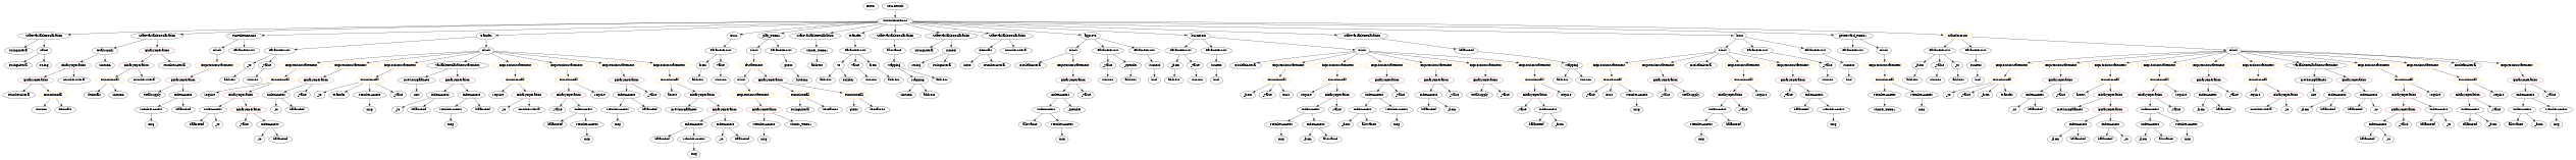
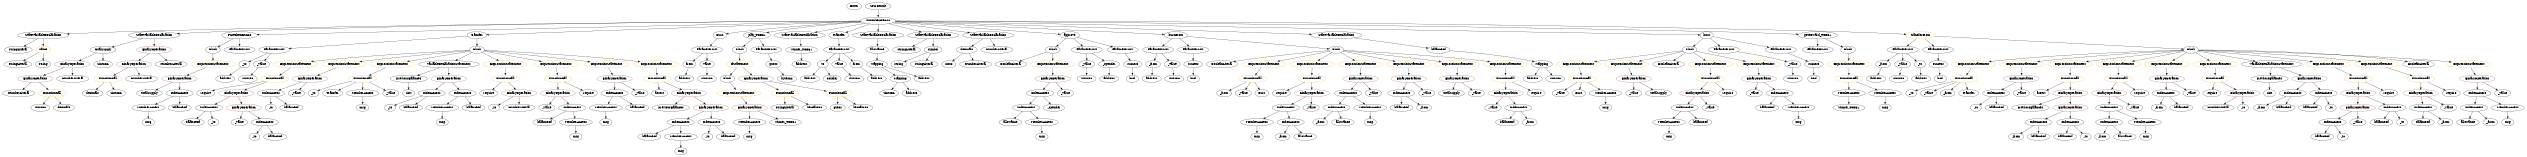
  strict digraph {
    node [color=black]
    Enter [height=0.5 width=0.83628 color=""]
    n2 [height=0.5 label=uint256 width=1.0442]
    n3 [height=0.5 label=IndexAccess width=1.6402]
    n4 [height=0.5 label=_from width=0.93331]
    n5 [height=0.5 label=balanceOf width=1.3491]
    n6 [height=0.5 label=ParameterList width=1.7095]
    n7 [height=0.5 label=ParameterList width=1.7095]
    n8 [height=0.5 label=_from width=0.93331]
    n9 [height=0.5 label=_value width=0.96103]
    n10 [height=0.5 label=_to width=0.75]
    n11 [height=0.5 label=address width=1.0996]
    n12 [height=0.5 label=uint256 width=1.0442]
    n13 [height=0.5 label=address width=1.0996]
    n14 [height=0.5 label=IndexAccess width=1.6402]
    n15 [height=0.5 label=balanceOf width=1.3491]
    n16 [height=0.5 label=_from width=0.93331]
    n17 [height=0.5 label=to width=0.75]
    n18 [height=0.5 label=address width=1.0996]
    n19 [height=0.5 label=solidity width=1.0442]
    n20 [height=0.5 label=IndexAccess width=1.6402]
    n21 [height=0.5 label=_from width=0.93331]
    n22 [height=0.5 label=balanceOf width=1.3491]
    n23 [height=0.5 label=_to width=0.75]
    n24 [height=0.5 label=balanceOf width=1.3491]
    n25 [height=0.5 label=IndexAccess width=1.6402]
    n26 [height=0.5 label=_to width=0.75]
    n27 [height=0.5 label=balanceOf width=1.3491]
    n28 [color=brown height=0.5 label=BinaryOperation width=1.9867]
    n29 [height=0.5 label=IndexAccess width=1.6402]
    n30 [height=0.5 label=_value width=0.96103]
    n31 [height=0.5 label=IndexAccess width=1.6402]
    n32 [height=0.5 label=MemberAccess width=1.9174]
    n33 [height=0.5 label=_from width=0.93331]
    n34 [height=0.5 label=allowance width=1.3076]
    n35 [height=0.5 label=msg width=0.75]
    n36 [color=brown height=0.5 label=BinaryOperation width=1.9867]
    n37 [height=0.5 label=IndexAccess width=1.6402]
    n38 [height=0.5 label=_value width=0.96103]
    n39 [height=0.5 label=MemberAccess width=1.9174]
    n40 [height=0.5 label=balanceOf width=1.3491]
    n41 [height=0.5 label=msg width=0.75]
    n42 [color=orange height=0.5 label=ExpressionStatement width=2.458]
    n43 [color=orange height=0.5 label=FunctionCall width=1.6125]
    n44 [height=0.5 label=_value width=0.96103]
    n45 [height=0.5 label=_from width=0.93331]
    n46 [height=0.5 label=Transfer width=1.1689]
    n47 [height=0.5 label=string width=0.864]
    n48 [height=0.5 label=StateVariableDeclaration width=2.8184]
    n49 [height=0.5 label=stringLiteral width=1.5016]
-   n50 [height=0.5 label=name width=0.83628]
+   n50 [color=orange height=0.5 label=name width=0.83628]
    n51 [height=0.5 label=stringLiteral width=1.5016]
    n52 [height=0.5 label=string width=0.864]
    n53 [color=orange height=0.5 label=ExpressionStatement width=2.458]
    n54 [color=brown height=0.5 label=BinaryOperation width=1.9867]
    n55 [height=0.5 label=_value width=0.96103]
    n56 [height=0.5 label=balanceOf width=1.3491]
    n57 [height=0.5 label=require width=1.0026]
    n58 [height=0.5 label=from width=0.7947]
    n59 [height=0.5 label=address width=1.0996]
    n60 [height=0.5 label=_value width=0.96103]
    n61 [height=0.5 label=_value width=0.96103]
    n62 [height=0.5 label=msg width=0.75]
    n63 [height=0.5 label=IndexAccess width=1.6402]
    n64 [height=0.5 label=allowance width=1.3076]
    n65 [height=0.5 label=MemberAccess width=1.9174]
    n66 [height=0.5 label=msg width=0.75]
    n67 [color=brown height=0.5 label=BinaryOperation width=1.9867]
    n68 [height=0.5 label=MemberAccess width=1.9174]
    n69 [height=0.5 label=winner_TOD31 width=1.9036]
    n70 [height=0.5 label=msg width=0.75]
    n71 [height=0.5 label=address width=1.0996]
    n72 [height=0.5 label=IndexAccess width=1.6402]
    n73 [height=0.5 label=_to width=0.75]
    n74 [height=0.5 label=balanceOf width=1.3491]
    n75 [height=0.5 label=address width=1.0996]
    n76 [height=0.5 label=_to width=0.75]
    n77 [color=brown height=0.5 label=BinaryOperation width=1.9867]
    n78 [height=0.5 label=_value width=0.96103]
    n79 [height=0.5 label=IndexAccess width=1.6402]
    n80 [height=0.5 label=balanceOf width=1.3491]
    n81 [height=0.5 label=MemberAccess width=1.9174]
    n82 [height=0.5 label=msg width=0.75]
    n83 [height=0.5 label=BooleanLiteral width=1.7788]
    n84 [height=0.5 label=_value width=0.96103]
    n85 [height=0.5 label=uint256 width=1.0442]
    n86 [height=0.5 label=Burn width=0.7947]
    n87 [color=orange height=0.5 label=ExpressionStatement width=2.458]
    n88 [color=orange height=0.5 label=FunctionCall width=1.6125]
    n89 [height=0.5 label=MemberAccess width=1.9174]
    n90 [height=0.5 label=msg width=0.75]
    n91 [height=0.5 label=totalSupply width=1.4739]
    n92 [height=0.5 label=StateVariableDeclaration width=2.8184]
    n93 [height=0.5 label=totalSupply width=1.4739]
    n94 [color=brown height=0.5 label=BinaryOperation width=1.9867]
    n95 [color=brown height=0.5 label=BinaryOperation width=1.9867]
    n96 [height=0.5 label=uint256 width=1.0442]
    n97 [color=brown height=0.5 label=BinaryOperation width=1.9867]
    n98 [height=0.5 label=NumberLiteral width=1.765]
    n99 [color=brown height=0.5 label=BinaryOperation width=1.9867]
    n100 [height=0.5 label=NumberLiteral width=1.765]
    n101 [color=orange height=0.5 label=FunctionCall width=1.6125]
    n102 [height=0.5 label=NumberLiteral width=1.765]
    n103 [height=0.5 label=guess width=0.87786]
    n104 [height=0.5 label=balanceOf width=1.3491]
    n105 [height=0.5 label=stringLiteral width=1.5016]
    n106 [height=0.5 label=IndexAccess width=1.6402]
    n107 [height=0.5 label=balanceOf width=1.3491]
    n108 [height=0.5 label=_to width=0.75]
    n109 [height=0.5 label=_value width=0.96103]
    n110 [height=0.5 label=_to width=0.75]
    n111 [height=0.5 label=bytes32 width=1.0996]
    n112 [color=orange height=0.5 label=ExpressionStatement width=2.458]
    n113 [color=orange height=0.5 label=FunctionCall width=1.6125]
    n114 [height=0.5 label=_from width=0.93331]
    n115 [height=0.5 label=_value width=0.96103]
    n116 [height=0.5 label=Burn width=0.7947]
    n117 [color=orange height=0.5 label=ExpressionStatement width=2.458]
    n118 [color=brown height=0.5 label=BinaryOperation width=1.9867]
    n119 [height=0.5 label=_value width=0.96103]
    n120 [height=0.5 label=totalSupply width=1.4739]
    n121 [color=brown height=0.5 label=BinaryOperation width=1.9867]
    n122 [height=0.5 label=totalSupply width=1.4739]
    n123 [height=0.5 label=_value width=0.96103]
    n124 [color=brown height=0.5 label=BinaryOperation width=1.9867]
    n125 [height=0.5 label=IndexAccess width=1.6402]
    n126 [height=0.5 label=_value width=0.96103]
    n127 [height=0.5 label=IndexAccess width=1.6402]
    n128 [height=0.5 label=MemberAccess width=1.9174]
    n129 [height=0.5 label=allowance width=1.3076]
    n130 [height=0.5 label=_from width=0.93331]
    n131 [height=0.5 label=msg width=0.75]
    n132 [height=0.5 label=_value width=0.96103]
    n133 [height=0.5 label=Block width=0.90558]
    n134 [height=0.5 label=BooleanLiteral width=1.7788]
    n135 [color=orange height=0.5 label=ExpressionStatement width=2.458]
    n136 [color=orange height=0.5 label=ExpressionStatement width=2.458]
    n137 [color=orange height=0.5 label=FunctionCall width=1.6125]
    n138 [color=brown height=0.5 label=BinaryOperation width=1.9867]
    n139 [height=0.5 label=require width=1.0026]
    n140 [height=0.5 label=IndexAccess width=1.6402]
    n141 [height=0.5 label=address width=1.0996]
    n142 [color=orange height=0.5 label=FunctionCall width=1.6125]
    n143 [height=0.5 label=stringLiteral width=1.5016]
    n144 [height=0.5 label=keccak256 width=1.3907]
    n145 [height=0.5 label=MemberAccess width=1.9174]
    n146 [height=0.5 label=msg width=0.75]
    n147 [height=0.5 label=previousBalances width=2.0976]
    n148 [height=0.5 label=uint256 width=1.0442]
    n149 [height=0.5 label=_from width=0.93331]
    n150 [color=orange height=0.5 label=ExpressionStatement width=2.458]
    n151 [color=orange height=0.5 label=FunctionCall width=1.6125]
    n152 [color=brown height=0.5 label=BinaryOperation width=1.9867]
    n153 [height=0.5 label=IndexAccess width=1.6402]
    n154 [height=0.5 label=_value width=0.96103]
    n155 [color=orange height=0.5 label=FunctionCall width=1.6125]
    n156 [color=brown height=0.5 label=BinaryOperation width=1.9867]
    n157 [height=0.5 label=require width=1.0026]
    n158 [height=0.5 label=IndexAccess width=1.6402]
    n159 [height=0.5 label=_value width=0.96103]
    n160 [height=0.5 label=balanceOf width=1.3491]
    n161 [height=0.5 label=_from width=0.93331]
    n162 [color=orange height=0.5 label=FunctionCall width=1.6125]
    n163 [height=0.5 label=require width=1.0026]
    n164 [height=0.5 label=Transfer width=1.1689]
    n165 [height=0.5 label=_to width=0.75]
    n166 [height=0.5 label=NumberLiteral width=1.765]
    n167 [color=orange height=0.5 label=FunctionCall width=1.6125]
    n168 [height=0.5 label=uint256 width=1.0442]
    n169 [height=0.5 label=decimals width=1.1967]
    n170 [height=0.5 label=_to width=0.75]
    n171 [height=0.5 label=require width=1.0026]
    n172 [color=orange height=0.5 label=ExpressionStatement width=2.458]
    n173 [color=orange height=0.5 label=FunctionCall width=1.6125]
    n174 [height=0.5 label=assert width=0.89172]
    n175 [color=brown height=0.5 label=BinaryOperation width=1.9867]
    n176 [height=0.5 label=previousBalances width=2.0976]
    n177 [color=brown height=0.5 label=BinaryOperation width=1.9867]
    n178 [height=0.5 label=MemberAccess width=1.9174]
    n179 [height=0.5 label=_value width=0.96103]
    n180 [color=brown height=0.5 label=BinaryOperation width=1.9867]
    n181 [height=0.5 label=NumberLiteral width=1.765]
    n182 [height=0.5 label=_to width=0.75]
    n183 [height=0.5 label=balanceOf width=1.3491]
    n184 [color=orange height=0.5 label=ExpressionStatement width=2.458]
    n185 [height=0.5 label=IndexAccess width=1.6402]
    n186 [height=0.5 label=MemberAccess width=1.9174]
    n187 [height=0.5 label=balanceOf width=1.3491]
    n188 [height=0.5 label=msg width=0.75]
    n189 [height=0.5 label=balanceOf width=1.3491]
    n190 [height=0.5 label=MemberAccess width=1.9174]
    n191 [height=0.5 label=msg width=0.75]
    n192 [height=0.5 label=IndexAccess width=1.6402]
    n193 [height=0.5 label=balanceOf width=1.3491]
    n194 [color=orange height=0.5 label=ExpressionStatement width=2.458]
    n195 [color=brown height=0.5 label=BinaryOperation width=1.9867]
    n196 [height=0.5 label=_value width=0.96103]
    n197 [color=orange height=0.5 label=ExpressionStatement width=2.458]
    n198 [color=orange height=0.5 label=FunctionCall width=1.6125]
    n199 [height=0.5 label=require width=1.0026]
    n200 [color=brown height=0.5 label=BinaryOperation width=1.9867]
    n201 [height=0.5 label=IndexAccess width=1.6402]
    n202 [color=brown height=0.5 label=BinaryOperation width=1.9867]
    n203 [color=orange height=0.5 label=ExpressionStatement width=2.458]
    n204 [color=brown height=0.5 label=BinaryOperation width=1.9867]
    n205 [height=0.5 label=_value width=0.96103]
    n206 [color=orange height=0.5 label=ExpressionStatement width=2.458]
    n207 [color=orange height=0.5 label=FunctionCall width=1.6125]
    n208 [height=0.5 label=_value width=0.96103]
    n209 [height=0.5 label=MemberAccess width=1.9174]
    n210 [height=0.5 label=msg width=0.75]
    n211 [height=0.5 label=uint256 width=1.0442]
    n212 [color=orange height=0.5 label=FunctionCall width=1.6125]
    n213 [height=0.5 label=assert width=0.89172]
    n214 [color=brown height=0.5 label=BinaryOperation width=1.9867]
    n215 [color=brown height=0.5 label=BinaryOperation width=1.9867]
    n216 [height=0.5 label=IndexAccess width=1.6402]
    n217 [height=0.5 label=IndexAccess width=1.6402]
    n218 [height=0.5 label=value width=0.82242]
    n219 [height=0.5 label=uint256 width=1.0442]
    n220 [height=0.5 label=Block width=0.90558]
    n221 [color=orange height=0.5 label=IfStatement width=1.4739]
    n222 [height=0.5 label=Block width=0.90558]
    n223 [color=brown height=0.5 label=BinaryOperation width=1.9867]
    n224 [color=orange height=0.5 label=ExpressionStatement width=2.458]
    n225 [color=orange height=0.5 label=FunctionCall width=1.6125]
    n226 [height=0.5 label=VariableDeclarationStatement width=3.3174]
    n227 [height=0.5 label=previousBalances width=2.0976]
    n228 [color=brown height=0.5 label=BinaryOperation width=1.9867]
    n229 [height=0.5 label=uint width=0.75]
    n230 [height=0.5 label=IndexAccess width=1.6402]
    n231 [height=0.5 label=IndexAccess width=1.6402]
    n232 [height=0.5 label=_to width=0.75]
    n233 [height=0.5 label=balanceOf width=1.3491]
    n234 [height=0.5 label=balanceOf width=1.3491]
    n235 [color=orange height=0.5 label=FunctionCall width=1.6125]
    n236 [height=0.5 label=require width=1.0026]
    n237 [color=brown height=0.5 label=BinaryOperation width=1.9867]
    n238 [height=0.5 label=NumberLiteral width=1.765]
    n239 [color=brown height=0.5 label=BinaryOperation width=1.9867]
    n240 [height=0.5 label=IndexAccess width=1.6402]
    n241 [height=0.5 label=_value width=0.96103]
    n242 [height=0.5 label=_spender width=1.2521]
    n243 [height=0.5 label=_to width=0.75]
    n244 [height=0.5 label=_value width=0.96103]
    n245 [height=0.5 label=IndexAccess width=1.6402]
    n246 [height=0.5 label=bool width=0.76697]
    n247 [height=0.5 label=TunTokenERC20 width=2.1392]
    n248 [height=0.5 label=Block width=0.90558]
    n249 [height=0.5 label=ParameterList width=1.7095]
    n250 [color=orange height=0.5 label=ExpressionStatement width=2.458]
    n251 [color=brown height=0.5 label=BinaryOperation width=1.9867]
    n252 [height=0.5 label=ParameterList width=1.7095]
    n253 [height=0.5 label=success width=1.1135]
    n254 [height=0.5 label=ParameterList width=1.7095]
    n255 [height=0.5 label=_to width=0.75]
    n256 [height=0.5 label=_value width=0.96103]
    n257 [height=0.5 label=address width=1.0996]
    n258 [height=0.5 label=uint256 width=1.0442]
    n259 [height=0.5 label=bool width=0.76697]
    n260 [height=0.5 label=ParameterList width=1.7095]
    n261 [height=0.5 label=from width=0.7947]
    n262 [height=0.5 label=address width=1.0996]
    n263 [height=0.5 label=balanceOf width=1.3491]
    n264 [height=0.5 label=keccak256 width=1.3907]
    n265 [height=0.5 label=transfer width=1.0719]
    n266 [height=0.5 label=Block width=0.90558]
    n267 [color=orange height=0.5 label=ExpressionStatement width=2.458]
    n268 [color=orange height=0.5 label=ExpressionStatement width=2.458]
    n269 [color=orange height=0.5 label=ExpressionStatement width=2.458]
    n270 [color=orange height=0.5 label=ExpressionStatement width=2.458]
    n271 [color=orange height=0.5 label=FunctionCall width=1.6125]
    n272 [color=brown height=0.5 label=BinaryOperation width=1.9867]
    n273 [height=0.5 label=Burn width=0.7947]
    n274 [height=0.5 label=ParameterList width=1.7095]
    n275 [height=0.5 label=value width=0.82242]
    n276 [height=0.5 label=uint256 width=1.0442]
    n277 [color=orange height=0.5 label=ExpressionStatement width=2.458]
    n278 [color=orange height=0.5 label=FunctionCall width=1.6125]
    n279 [height=0.5 label=Block width=0.90558]
    n280 [color=orange height=0.5 label=ExpressionStatement width=2.458]
    n281 [color=orange height=0.5 label=FunctionCall width=1.6125]
    n282 [height=0.5 label=MemberAccess width=1.9174]
    n283 [height=0.5 label=MemberAccess width=1.9174]
    n284 [height=0.5 label=balanceOf width=1.3491]
    n285 [height=0.5 label=success width=1.1135]
    n286 [height=0.5 label=balanceOf width=1.3491]
    n287 [height=0.5 label=MemberAccess width=1.9174]
    n288 [height=0.5 label=msg width=0.75]
    n289 [height=0.5 label=Mapping width=1.2105]
    n290 [height=0.5 label=uint256 width=1.0442]
    n291 [color=brown height=0.5 label=BinaryOperation width=1.9867]
    n292 [height=0.5 label=IndexAccess width=1.6402]
    n293 [height=0.5 label=_from width=0.93331]
    n294 [height=0.5 label=IndexAccess width=1.6402]
    n295 [height=0.5 label=require width=1.0026]
    n296 [height=0.5 label=IndexAccess width=1.6402]
    n297 [height=0.5 label=_to width=0.75]
    n298 [height=0.5 label=ParameterList width=1.7095]
    n299 [height=0.5 label=_from width=0.93331]
    n300 [height=0.5 label=_value width=0.96103]
    n301 [height=0.5 label=success width=1.1135]
    n302 [height=0.5 label=bool width=0.76697]
    n303 [height=0.5 label=play_TOD31 width=1.6541]
    n304 [height=0.5 label=ParameterList width=1.7095]
    n305 [height=0.5 label=guess width=0.87786]
    n306 [height=0.5 label=_value width=0.96103]
    n307 [color=orange height=0.5 label=ExpressionStatement width=2.458]
    n308 [color=brown height=0.5 label=BinaryOperation width=1.9867]
    n309 [height=0.5 label=IndexAccess width=1.6402]
    n310 [height=0.5 label=_value width=0.96103]
    n311 [height=0.5 label=IndexAccess width=1.6402]
    n312 [height=0.5 label=MemberAccess width=1.9174]
    n313 [height=0.5 label=MemberAccess width=1.9174]
    n314 [height=0.5 label=msg width=0.75]
    n315 [color=orange height=0.5 label=FunctionCall width=1.6125]
    n316 [color=brown height=0.5 label=BinaryOperation width=1.9867]
    n317 [height=0.5 label=require width=1.0026]
    n318 [color=brown height=0.5 label=BinaryOperation width=1.9867]
    n319 [height=0.5 label=IndexAccess width=1.6402]
    n320 [height=0.5 label=_to width=0.75]
    n321 [height=0.5 label=decimals width=1.1967]
    n322 [height=0.5 label=uint256 width=1.0442]
    n323 [height=0.5 label=StateVariableDeclaration width=2.8184]
    n324 [height=0.5 label=winner_TOD31 width=1.9036]
    n325 [height=0.5 label=address width=1.0996]
    n326 [color=orange height=0.5 label=ExpressionStatement width=2.458]
    n327 [color=brown height=0.5 label=BinaryOperation width=1.9867]
    n328 [height=0.5 label=IndexAccess width=1.6402]
    n329 [height=0.5 label=_from width=0.93331]
    n330 [height=0.5 label=allowance width=1.3076]
    n331 [height=0.5 label=_value width=0.96103]
    n332 [height=0.5 label=BooleanLiteral width=1.7788]
    n333 [height=0.5 label=_from width=0.93331]
    n334 [height=0.5 label=allowance width=1.3076]
    n335 [height=0.5 label=balanceOf width=1.3491]
    n336 [height=0.5 label=require width=1.0026]
    n337 [height=0.5 label=address width=1.0996]
    n338 [height=0.5 label=winner_TOD31 width=1.9036]
    n339 [height=0.5 label=VariableDeclarationStatement width=3.3174]
    n340 [height=0.5 label=previousBalances width=2.0976]
    n341 [color=brown height=0.5 label=BinaryOperation width=1.9867]
    n342 [height=0.5 label=uint width=0.75]
    n343 [height=0.5 label=IndexAccess width=1.6402]
    n344 [height=0.5 label=msg width=0.75]
    n345 [height=0.5 label=ParameterList width=1.7095]
    n346 [height=0.5 label=balanceOf width=1.3491]
    n347 [height=0.5 label=_spender width=1.2521]
    n348 [height=0.5 label=ParameterList width=1.7095]
    n349 [height=0.5 label=msg width=0.75]
    n350 [height=0.5 label=bool width=0.76697]
    n351 [height=0.5 label=Block width=0.90558]
    n352 [color=orange height=0.5 label=ExpressionStatement width=2.458]
    n353 [height=0.5 label=decimals width=1.1967]
    n354 [height=0.5 label=uint8 width=0.7947]
    n355 [height=0.5 label=NumberLiteral width=1.765]
    n356 [height=0.5 label=Transfer width=1.1689]
    n357 [height=0.5 label=StateVariableDeclaration width=2.8184]
    n358 [height=0.5 label=allowance width=1.3076]
    n359 [height=0.5 label=Mapping width=1.2105]
    n360 [height=0.5 label=Mapping width=1.2105]
    n361 [height=0.5 label=address width=1.0996]
    n362 [color=orange height=0.5 label=FunctionCall width=1.6125]
    n363 [height=0.5 label=Block width=0.90558]
    n364 [color=orange height=0.5 label=ExpressionStatement width=2.458]
    n365 [color=orange height=0.5 label=ExpressionStatement width=2.458]
    n366 [color=orange height=0.5 label=ExpressionStatement width=2.458]
    n367 [height=0.5 label=ParameterList width=1.7095]
    n368 [height=0.5 label=StateVariableDeclaration width=2.8184]
    n369 [height=0.5 label=stringLiteral width=1.5016]
    n370 [height=0.5 label=symbol width=1.0581]
    n371 [height=0.5 label=_to width=0.75]
    n372 [height=0.5 label=balanceOf width=1.3491]
    n373 [height=0.5 label=StateVariableDeclaration width=2.8184]
    n374 [height=0.5 label=NumberLiteral width=1.765]
    n375 [height=0.5 label=success width=1.1135]
    n376 [color=orange height=0.5 label=ExpressionStatement width=2.458]
    n377 [height=0.5 label=Block width=0.90558]
    n378 [height=0.5 label=BooleanLiteral width=1.7788]
    n379 [color=orange height=0.5 label=ExpressionStatement width=2.458]
    n380 [height=0.5 label=approve width=1.1412]
    n381 [height=0.5 label=ParameterList width=1.7095]
    n382 [height=0.5 label=burnFrom width=1.3353]
    n383 [height=0.5 label=ParameterList width=1.7095]
    n384 [height=0.5 label=StateVariableDeclaration width=2.8184]
    n385 [height=0.5 label=SourceUnit width=1.46]
    n386 [height=0.5 label=TunTokenERC20 width=2.1392]
    n387 [height=0.5 label=burn width=0.76697]
    n388 [height=0.5 label=getReward_TOD31 width=2.3333]
    n389 [color=orange height=0.5 label=transferFrom width=1.6402]
    n3 -> n4
    n3 -> n5
    n7 -> n8
    n7 -> n9
    n7 -> n10
    n8 -> n11
    n9 -> n12
    n10 -> n13
    n14 -> n15
    n14 -> n16
    n17 -> n18
    n17 -> n19
    n20 -> n21
    n20 -> n22
    n25 -> n26
    n25 -> n27
    n28 -> n29
    n28 -> n30
    n29 -> n31
    n29 -> n32
    n31 -> n33
    n31 -> n34
    n32 -> n35
    n36 -> n37
    n36 -> n38
    n37 -> n39
    n37 -> n40
    n39 -> n41
    n42 -> n43
    n43 -> n23
    n43 -> n44
    n43 -> n45
    n43 -> n46
    n48 -> n49
    n48 -> n50
    n50 -> n51
    n50 -> n52
    n53 -> n54
    n54 -> n25
    n54 -> n55
    n58 -> n59
    n63 -> n64
    n63 -> n65
    n65 -> n66
    n67 -> n68
    n67 -> n69
    n68 -> n70
    n72 -> n73
    n72 -> n74
    n77 -> n78
    n77 -> n79
    n79 -> n80
    n79 -> n81
    n81 -> n82
    n84 -> n85
    n87 -> n88
    n88 -> n60
    n88 -> n86
    n88 -> n89
    n89 -> n90
    n92 -> n93
    n92 -> n94
    n93 -> n95
    n93 -> n96
    n94 -> n97
    n94 -> n98
    n95 -> n99
    n95 -> n100
    n97 -> n101
    n97 -> n102
    n99 -> n166
    n99 -> n167
    n101 -> n321
    n101 -> n322
    n106 -> n107
    n106 -> n108
    n112 -> n113
    n113 -> n114
    n113 -> n115
    n113 -> n116
    n117 -> n118
    n118 -> n119
    n118 -> n120
    n121 -> n122
    n121 -> n123
    n124 -> n125
    n124 -> n126
    n125 -> n127
    n125 -> n128
    n127 -> n129
    n127 -> n130
    n128 -> n131
    n133 -> n87
    n133 -> n117
    n133 -> n134
    n133 -> n135
    n133 -> n136
    n135 -> n137
    n136 -> n138
    n137 -> n36
    n137 -> n139
    n138 -> n61
    n138 -> n140
    n140 -> n189
    n140 -> n190
    n142 -> n143
    n142 -> n144
    n145 -> n146
    n150 -> n151
    n151 -> n57
    n151 -> n152
    n152 -> n153
    n152 -> n154
    n153 -> n145
    n153 -> n328
    n155 -> n156
    n155 -> n157
    n156 -> n158
    n156 -> n159
    n158 -> n160
    n158 -> n161
    n162 -> n28
    n162 -> n163
    n167 -> n168
    n167 -> n169
    n172 -> n173
    n173 -> n174
    n173 -> n175
    n175 -> n176
    n175 -> n177
    n177 -> n192
    n177 -> n296
    n178 -> n62
    n180 -> n181
    n180 -> n182
    n184 -> n162
    n185 -> n186
    n185 -> n187
    n186 -> n188
    n190 -> n191
    n192 -> n149
    n192 -> n193
    n194 -> n195
    n195 -> n20
    n195 -> n196
    n197 -> n198
    n198 -> n199
    n198 -> n200
    n200 -> n201
    n200 -> n202
    n201 -> n104
    n201 -> n243
    n202 -> n244
    n202 -> n245
    n203 -> n204
    n204 -> n72
    n204 -> n205
    n206 -> n207
    n207 -> n110
    n207 -> n164
    n207 -> n178
    n207 -> n208
    n209 -> n210
    n212 -> n213
    n212 -> n214
    n214 -> n147
    n214 -> n215
    n215 -> n216
    n215 -> n217
    n216 -> n24
    n216 -> n287
    n217 -> n371
    n217 -> n372
    n218 -> n219
    n220 -> n221
    n221 -> n222
    n221 -> n223
    n222 -> n224
    n223 -> n142
    n223 -> n225
    n224 -> n67
    n225 -> n103
    n225 -> n264
    n226 -> n227
    n226 -> n228
    n227 -> n229
    n228 -> n230
    n228 -> n231
    n230 -> n232
    n230 -> n233
    n231 -> n209
    n231 -> n234
    n235 -> n236
    n235 -> n237
    n237 -> n170
    n237 -> n238
    n239 -> n240
    n239 -> n241
    n240 -> n63
    n240 -> n242
    n245 -> n76
    n245 -> n284
    n247 -> n248
    n247 -> n249
    n248 -> n250
    n250 -> n251
    n251 -> n91
    n251 -> n294
    n252 -> n253
    n253 -> n246
    n254 -> n255
    n254 -> n256
    n255 -> n257
    n256 -> n258
    n260 -> n17
    n260 -> n218
    n260 -> n261
    n261 -> n141
    n265 -> n254
    n265 -> n266
    n266 -> n197
    n266 -> n203
    n266 -> n206
    n266 -> n226
    n266 -> n267
    n266 -> n268
    n266 -> n269
    n266 -> n270
    n267 -> n235
    n268 -> n271
    n269 -> n272
    n270 -> n212
    n271 -> n77
    n271 -> n295
    n272 -> n185
    n272 -> n331
    n273 -> n274
    n274 -> n58
    n274 -> n275
    n275 -> n276
    n277 -> n278
    n278 -> n171
    n278 -> n180
    n279 -> n280
    n280 -> n281
    n281 -> n282
    n281 -> n283
    n282 -> n338
    n283 -> n349
    n285 -> n259
    n287 -> n288
    n289 -> n71
    n289 -> n290
    n291 -> n179
    n291 -> n292
    n292 -> n183
    n292 -> n293
    n294 -> n313
    n294 -> n335
    n296 -> n286
    n296 -> n297
    n298 -> n299
    n298 -> n300
    n299 -> n262
    n300 -> n148
    n301 -> n302
    n303 -> n220
    n303 -> n304
    n304 -> n305
    n305 -> n111
    n306 -> n211
    n307 -> n308
    n308 -> n309
    n308 -> n310
    n309 -> n311
    n309 -> n312
    n311 -> n333
    n311 -> n334
    n312 -> n344
    n313 -> n314
    n315 -> n316
    n315 -> n317
    n316 -> n318
    n316 -> n319
    n318 -> n106
    n318 -> n132
    n319 -> n263
    n319 -> n320
    n323 -> n324
    n324 -> n325
    n326 -> n327
    n327 -> n14
    n327 -> n109
    n328 -> n329
    n328 -> n330
    n339 -> n340
    n339 -> n341
    n340 -> n342
    n341 -> n3
    n341 -> n343
    n343 -> n56
    n343 -> n165
    n345 -> n301
    n346 -> n289
    n347 -> n75
    n348 -> n84
    n351 -> n332
    n351 -> n352
    n352 -> n239
    n353 -> n354
    n353 -> n355
    n356 -> n260
    n357 -> n358
    n358 -> n359
    n359 -> n360
    n359 -> n361
    n360 -> n2
    n360 -> n337
    n362 -> n291
    n362 -> n336
    n363 -> n83
    n363 -> n112
    n363 -> n150
    n363 -> n307
    n363 -> n326
    n363 -> n364
    n363 -> n365
    n364 -> n121
    n365 -> n362
    n366 -> n315
    n367 -> n306
    n367 -> n347
    n368 -> n369
    n368 -> n370
    n370 -> n47
    n370 -> n105
    n373 -> n353
    n373 -> n374
    n375 -> n350
    n376 -> n155
    n377 -> n42
    n377 -> n53
    n377 -> n172
    n377 -> n184
    n377 -> n194
    n377 -> n277
    n377 -> n339
    n377 -> n366
    n377 -> n376
    n377 -> n378
    n377 -> n379
    n379 -> n124
    n380 -> n351
    n380 -> n367
    n380 -> n381
    n381 -> n375
    n382 -> n298
    n382 -> n345
    n382 -> n363
    n383 -> n285
    n384 -> n346
    n385 -> n386
    n386 -> n48
    n386 -> n92
    n386 -> n247
    n386 -> n265
    n386 -> n273
    n386 -> n303
    n386 -> n323
    n386 -> n356
    n386 -> n357
    n386 -> n368
    n386 -> n373
    n386 -> n380
    n386 -> n382
    n386 -> n384
    n386 -> n387
    n386 -> n388
    n386 -> n389
    n387 -> n133
    n387 -> n348
    n387 -> n383
    n388 -> n6
    n388 -> n279
    n389 -> n7
    n389 -> n252
    n389 -> n377
  }
